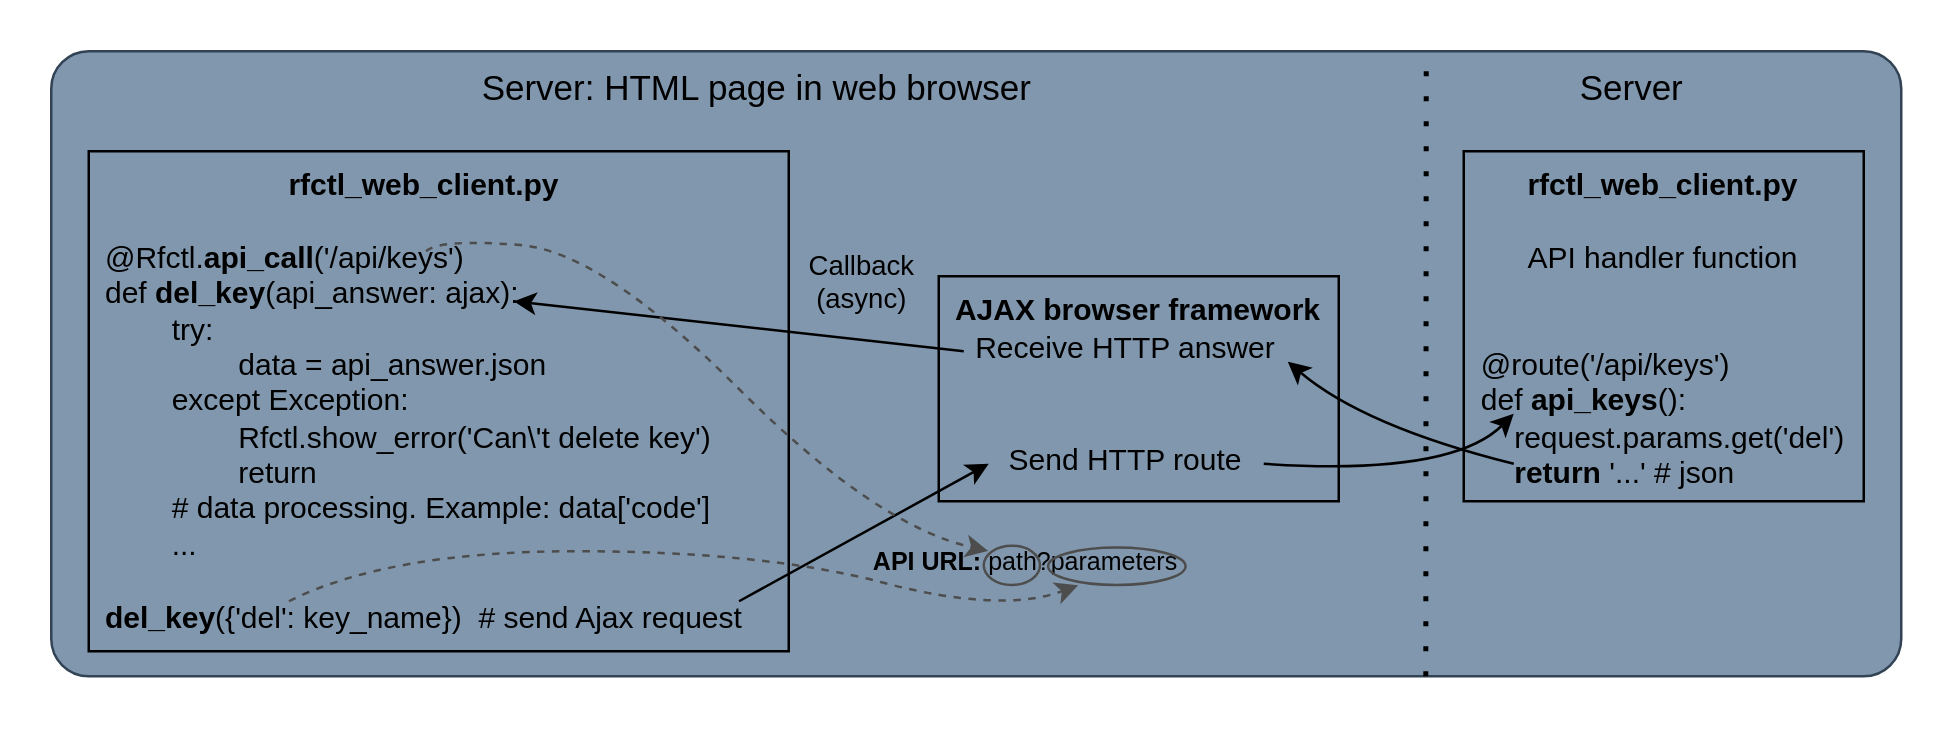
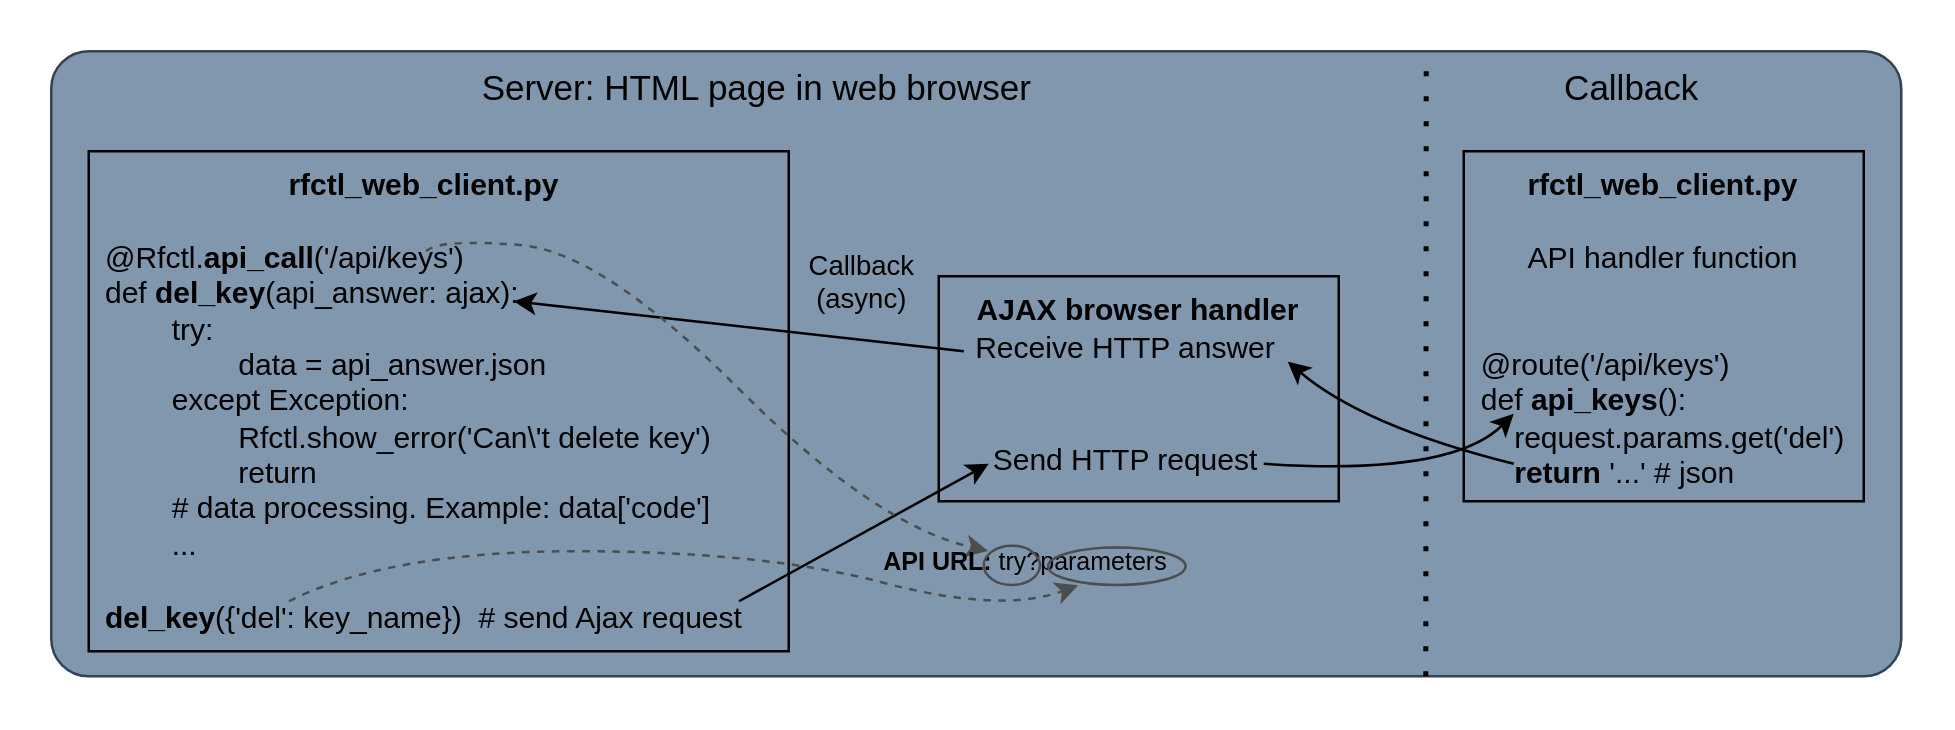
  <mxCell id="0" />
  <mxCell id="1" parent="0" />
  <mxCell id="2" value="" style="rounded=1;whiteSpace=wrap;html=1;fillColor=#8097AD;fontColor=#ffffff;strokeColor=#314354;glass=0;shadow=0;sketch=0;arcSize=6;" parent="1" vertex="1"><mxGeometry x="20" y="20" width="740" height="250" as="geometry" /></mxCell>
  <mxCell id="3" value="&lt;div style=&quot;text-align: center&quot;&gt;&lt;b&gt;rfctl_web_client.py&lt;/b&gt;&lt;/div&gt;&lt;br&gt;@Rfctl.&lt;b&gt;api_call&lt;/b&gt;('/api/keys')&lt;br&gt;&lt;div&gt;def &lt;b&gt;del_key&lt;/b&gt;(api_answer: ajax):&lt;/div&gt;&lt;div&gt;&lt;span&gt;&#09;&lt;/span&gt;&lt;span&gt;&#09;&lt;/span&gt;&lt;span&gt;&#09;&lt;/span&gt;&lt;span style=&quot;white-space: pre&quot;&gt;&#09;&lt;/span&gt;try:&lt;/div&gt;&lt;div&gt;&lt;span&gt;&#09;&lt;/span&gt;&lt;span&gt;&#09;&lt;/span&gt;&lt;span&gt;&#09;&lt;/span&gt;&lt;span&gt;&#09;&lt;/span&gt;&lt;span&gt;&#09;&lt;/span&gt;&lt;span&gt;&#09;&lt;/span&gt;&lt;span style=&quot;white-space: pre&quot;&gt;&#09;&lt;/span&gt;&lt;span style=&quot;white-space: pre&quot;&gt;&#09;&lt;/span&gt;data = api_answer.json&lt;/div&gt;&lt;div&gt;&lt;span&gt;&#09;&lt;/span&gt;&lt;span&gt;&#09;&lt;/span&gt;&lt;span style=&quot;white-space: pre&quot;&gt;&#09;&lt;/span&gt;except Exception:&lt;/div&gt;&lt;div&gt;&lt;span&gt;&#09;&lt;/span&gt;&lt;span&gt;&#09;&lt;/span&gt;&lt;span&gt;&#09;&lt;/span&gt;&lt;span&gt;&#09;&lt;/span&gt;&lt;span&gt;&#09;&lt;/span&gt;&lt;span&gt;&#09;&lt;/span&gt;&lt;span style=&quot;white-space: pre&quot;&gt;&#09;&lt;/span&gt;&lt;span style=&quot;white-space: pre&quot;&gt;&#09;&lt;/span&gt;Rfctl.show_error('Can\'t delete key')&lt;/div&gt;&lt;div&gt;&lt;span&gt;&#09;&lt;/span&gt;&lt;span&gt;&#09;&lt;/span&gt;&lt;span&gt;&#09;&lt;/span&gt;&lt;span&gt;&#09;&lt;/span&gt;&lt;span&gt;&#09;&lt;/span&gt;&lt;span&gt;&#09;&lt;/span&gt;&lt;span style=&quot;white-space: pre&quot;&gt;&#09;&lt;/span&gt;&lt;span style=&quot;white-space: pre&quot;&gt;&#09;&lt;/span&gt;return&lt;/div&gt;&lt;div&gt;&lt;span&gt;&#09;&lt;/span&gt;&lt;span&gt;&#09;&lt;/span&gt;&lt;span&gt;&#09;&lt;/span&gt;&lt;span style=&quot;white-space: pre&quot;&gt;&#09;&lt;/span&gt;# data processing. Example:&amp;nbsp;data['code']&lt;br&gt;&lt;/div&gt;&lt;div&gt;&lt;span&gt;&#09;&lt;/span&gt;&lt;span&gt;&#09;&lt;/span&gt;&lt;span style=&quot;white-space: pre&quot;&gt;&#09;&lt;/span&gt;...&lt;br&gt;&lt;/div&gt;&lt;div&gt;&lt;br&gt;&lt;/div&gt;&lt;div&gt;&lt;b&gt;del_key&lt;/b&gt;({'del': key_name})&amp;nbsp; # send Ajax request&lt;br&gt;&lt;/div&gt;" style="rounded=0;whiteSpace=wrap;html=1;fillColor=none;verticalAlign=middle;align=left;spacingLeft=5;strokeColor=#000000;fontColor=#000000;" parent="1" vertex="1"><mxGeometry x="35" y="60" width="280" height="200" as="geometry" /></mxCell>
- <mxCell id="4" value="&lt;b&gt;AJAX browser framework&lt;/b&gt;" style="rounded=0;whiteSpace=wrap;html=1;fillColor=none;verticalAlign=top;align=center;strokeColor=#000000;fontColor=#000000;" parent="1" vertex="1"><mxGeometry x="375" y="110" width="160" height="90" as="geometry" /></mxCell>
+ <mxCell id="4" value="&lt;b&gt;AJAX browser handler&lt;/b&gt;" style="rounded=0;whiteSpace=wrap;html=1;fillColor=none;verticalAlign=top;align=center;strokeColor=#000000;fontColor=#000000;" parent="1" vertex="1"><mxGeometry x="375" y="110" width="160" height="90" as="geometry" /></mxCell>
  <mxCell id="5" value="&lt;b&gt;rfctl_web_client.py&lt;br&gt;&lt;br&gt;&lt;/b&gt;&lt;span style=&quot;text-align: left&quot;&gt;API handler function&lt;br&gt;&lt;/span&gt;&lt;b&gt;&lt;br&gt;&lt;br&gt;&lt;/b&gt;&lt;div style=&quot;text-align: left&quot;&gt;@route('/api/keys')&lt;/div&gt;&lt;div style=&quot;text-align: left&quot;&gt;def &lt;b&gt;api_keys&lt;/b&gt;():&lt;br&gt;&amp;nbsp; &amp;nbsp; request.params.get('del')&lt;br&gt;&amp;nbsp; &amp;nbsp; &lt;b&gt;return&lt;/b&gt; '...' # json&lt;br&gt;&lt;/div&gt;" style="rounded=0;whiteSpace=wrap;html=1;fillColor=none;verticalAlign=top;align=center;strokeColor=#000000;fontColor=#000000;" parent="1" vertex="1"><mxGeometry x="585" y="60" width="160" height="140" as="geometry" /></mxCell>
  <mxCell id="6" value="" style="endArrow=classic;html=1;rounded=0;entryX=0;entryY=0.5;entryDx=0;entryDy=0;exitX=0.929;exitY=0.9;exitDx=0;exitDy=0;exitPerimeter=0;strokeColor=#000000;fontColor=#000000;" parent="1" source="3" target="7" edge="1"><mxGeometry width="50" height="50" relative="1" as="geometry"><mxPoint x="275" y="420" as="sourcePoint" /><mxPoint x="325" y="370" as="targetPoint" /></mxGeometry></mxCell>
- <mxCell id="7" value="&lt;span style=&quot;&quot;&gt;Send HTTP route&lt;/span&gt;" style="rounded=0;whiteSpace=wrap;html=1;fillColor=none;align=center;verticalAlign=top;strokeColor=none;fontColor=#000000;" parent="1" vertex="1"><mxGeometry x="395" y="170" width="110" height="30" as="geometry" /></mxCell>
+ <mxCell id="7" value="&lt;span style=&quot;&quot;&gt;Send HTTP request&lt;/span&gt;" style="rounded=0;whiteSpace=wrap;html=1;fillColor=none;align=center;verticalAlign=top;strokeColor=none;fontColor=#000000;" parent="1" vertex="1"><mxGeometry x="395" y="170" width="110" height="30" as="geometry" /></mxCell>
  <mxCell id="8" value="Receive HTTP answer" style="rounded=0;whiteSpace=wrap;html=1;fillColor=none;align=center;verticalAlign=top;strokeColor=none;fontColor=#000000;" parent="1" vertex="1"><mxGeometry x="385" y="125" width="130" height="30" as="geometry" /></mxCell>
  <mxCell id="9" value="Callback&lt;br&gt;(async)" style="rounded=0;orthogonalLoop=1;jettySize=auto;html=1;entryX=0.607;entryY=0.3;entryDx=0;entryDy=0;exitX=0;exitY=0.5;exitDx=0;exitDy=0;entryPerimeter=0;labelBackgroundColor=none;verticalAlign=bottom;strokeColor=#000000;fontColor=#000000;" parent="1" source="8" target="3" edge="1"><mxGeometry x="-0.541" y="-7" relative="1" as="geometry"><mxPoint x="605" y="165" as="sourcePoint" /><mxPoint x="535" y="165" as="targetPoint" /><mxPoint as="offset" /></mxGeometry></mxCell>
  <mxCell id="10" value="" style="orthogonalLoop=1;jettySize=auto;html=1;entryX=0.079;entryY=0.135;entryDx=0;entryDy=0;exitX=0.482;exitY=0.2;exitDx=0;exitDy=0;labelBackgroundColor=none;verticalAlign=bottom;strokeColor=#4D4D4D;fontColor=#000000;exitPerimeter=0;curved=1;dashed=1;entryPerimeter=0;fontSize=10;" parent="1" source="3" target="16" edge="1"><mxGeometry x="0.158" y="-2" relative="1" as="geometry"><mxPoint x="395" y="165" as="sourcePoint" /><mxPoint x="214.96" y="130" as="targetPoint" /><mxPoint as="offset" /><Array as="points"><mxPoint x="175" y="95" /><mxPoint x="240" y="100" /><mxPoint x="350" y="210" /></Array></mxGeometry></mxCell>
  <mxCell id="11" value="" style="orthogonalLoop=1;jettySize=auto;html=1;entryX=0.218;entryY=1.009;entryDx=0;entryDy=0;exitX=0.286;exitY=0.9;exitDx=0;exitDy=0;labelBackgroundColor=none;verticalAlign=bottom;strokeColor=#4D4D4D;fontColor=#000000;exitPerimeter=0;curved=1;dashed=1;entryPerimeter=0;fontSize=10;" parent="1" source="3" target="17" edge="1"><mxGeometry x="-0.033" y="5" relative="1" as="geometry"><mxPoint x="195.08" y="120" as="sourcePoint" /><mxPoint x="625" y="157.5" as="targetPoint" /><mxPoint as="offset" /><Array as="points"><mxPoint x="155" y="220" /><mxPoint x="305" y="220" /><mxPoint x="400" y="245" /></Array></mxGeometry></mxCell>
- <mxCell id="12" value="&lt;b style=&quot;font-size: 10px&quot;&gt;API URL:&amp;nbsp;&lt;/b&gt;path?parameters" style="rounded=0;whiteSpace=wrap;html=1;fillColor=none;verticalAlign=middle;align=center;strokeColor=none;fontColor=#000000;fontSize=10;" parent="1" vertex="1"><mxGeometry x="345" y="215" width="130" height="17.5" as="geometry" /></mxCell>
+ <mxCell id="12" value="&lt;b style=&quot;font-size: 10px&quot;&gt;API URL:&amp;nbsp;&lt;/b&gt;try?parameters" style="rounded=0;whiteSpace=wrap;html=1;fillColor=none;verticalAlign=middle;align=center;strokeColor=none;fontColor=#000000;fontSize=10;" parent="1" vertex="1"><mxGeometry x="345" y="215" width="130" height="17.5" as="geometry" /></mxCell>
  <mxCell id="13" value="Server: HTML page in web browser" style="rounded=0;whiteSpace=wrap;html=1;fillColor=none;align=center;verticalAlign=top;strokeColor=none;fontColor=#000000;fontSize=14;" parent="1" vertex="1"><mxGeometry x="35" y="20" width="535" height="25" as="geometry" /></mxCell>
- <mxCell id="14" value="Server" style="rounded=0;whiteSpace=wrap;html=1;fillColor=none;align=center;verticalAlign=top;strokeColor=none;fontColor=#000000;fontSize=14;" parent="1" vertex="1"><mxGeometry x="570" y="20" width="165" height="25" as="geometry" /></mxCell>
+ <mxCell id="14" value="Callback" style="rounded=0;whiteSpace=wrap;html=1;fillColor=none;align=center;verticalAlign=top;strokeColor=none;fontColor=#000000;fontSize=14;" parent="1" vertex="1"><mxGeometry x="570" y="20" width="165" height="25" as="geometry" /></mxCell>
  <mxCell id="15" value="" style="endArrow=none;dashed=1;html=1;strokeWidth=2;rounded=0;entryX=0;entryY=0;entryDx=0;entryDy=0;exitX=0.743;exitY=1;exitDx=0;exitDy=0;strokeColor=#000000;dashPattern=1 4;exitPerimeter=0;" parent="1" source="2" target="14" edge="1"><mxGeometry width="50" height="50" relative="1" as="geometry"><mxPoint x="300" y="410" as="sourcePoint" /><mxPoint x="350" y="360" as="targetPoint" /></mxGeometry></mxCell>
  <mxCell id="16" value="" style="ellipse;whiteSpace=wrap;html=1;fillColor=none;strokeColor=#4D4D4D;" parent="1" vertex="1"><mxGeometry x="393" y="217.75" width="22.5" height="15.75" as="geometry" /></mxCell>
  <mxCell id="17" value="" style="ellipse;whiteSpace=wrap;html=1;fillColor=none;strokeColor=#4D4D4D;" parent="1" vertex="1"><mxGeometry x="418.73" y="218.5" width="55" height="15" as="geometry" /></mxCell>
  <mxCell id="18" style="orthogonalLoop=1;jettySize=auto;html=1;entryX=0.997;entryY=0.639;entryDx=0;entryDy=0;exitX=0.125;exitY=0.893;exitDx=0;exitDy=0;strokeColor=#000000;fontColor=#000000;exitPerimeter=0;curved=1;entryPerimeter=0;" parent="1" source="5" target="8" edge="1"><mxGeometry relative="1" as="geometry"><Array as="points"><mxPoint x="545" y="170" /></Array></mxGeometry></mxCell>
  <mxCell id="19" style="orthogonalLoop=1;jettySize=auto;html=1;exitX=1;exitY=0.5;exitDx=0;exitDy=0;strokeColor=#000000;fontColor=#000000;curved=1;entryX=0.125;entryY=0.75;entryDx=0;entryDy=0;entryPerimeter=0;" parent="1" source="7" target="5" edge="1"><mxGeometry relative="1" as="geometry"><mxPoint x="610" y="165" as="targetPoint" /><Array as="points"><mxPoint x="580" y="190" /></Array></mxGeometry></mxCell>
